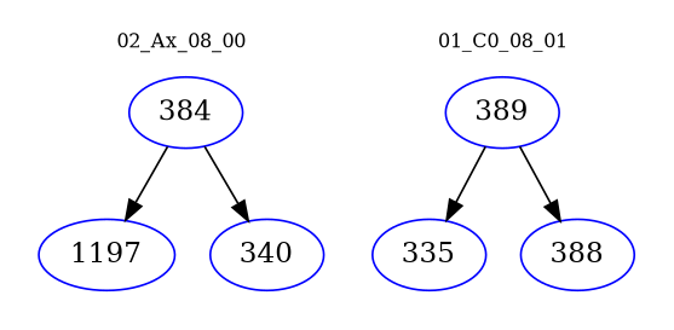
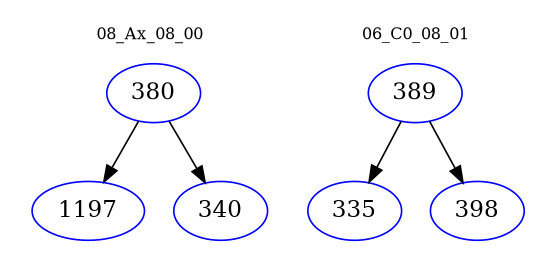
  digraph {
    node [color=blue]
    edge [color=black]
-   n1 [label=384]
+   n1 [label=380]
    n2 [label=1197]
    n3 [label=340]
    n4 [label=389]
    n5 [label=335]
-   n6 [label=388]
+   n6 [label=398]
    subgraph cluster_1 {
      color=white
      fontsize=10
-     label="02_Ax_08_00"
+     label="08_Ax_08_00"
      n1
      n2
      n3
    }
    subgraph cluster_2 {
      color=white
      fontsize=10
-     label="01_C0_08_01"
+     label="06_C0_08_01"
      n4
      n5
      n6
    }
    n1 -> n2
    n1 -> n3
    n4 -> n5
    n4 -> n6
  }
